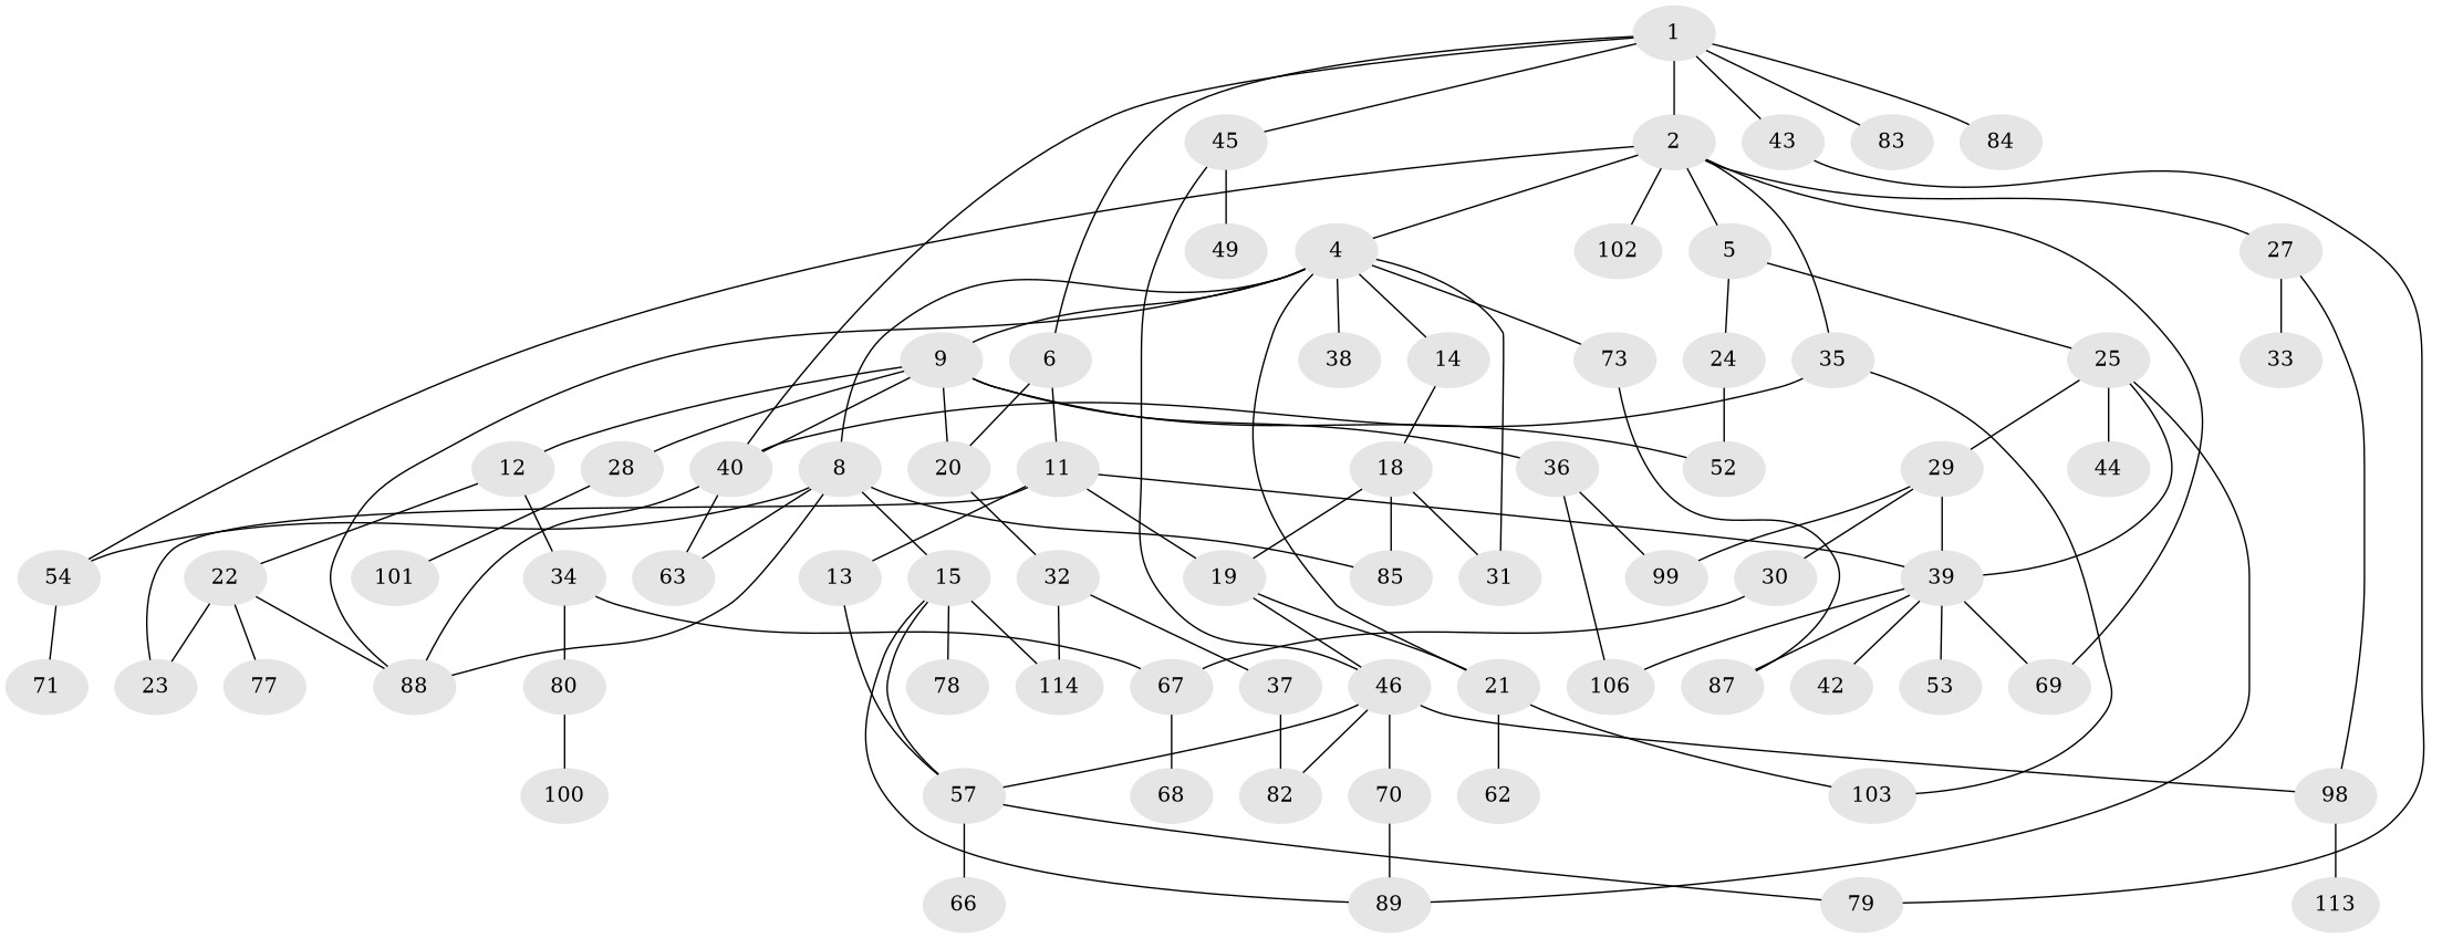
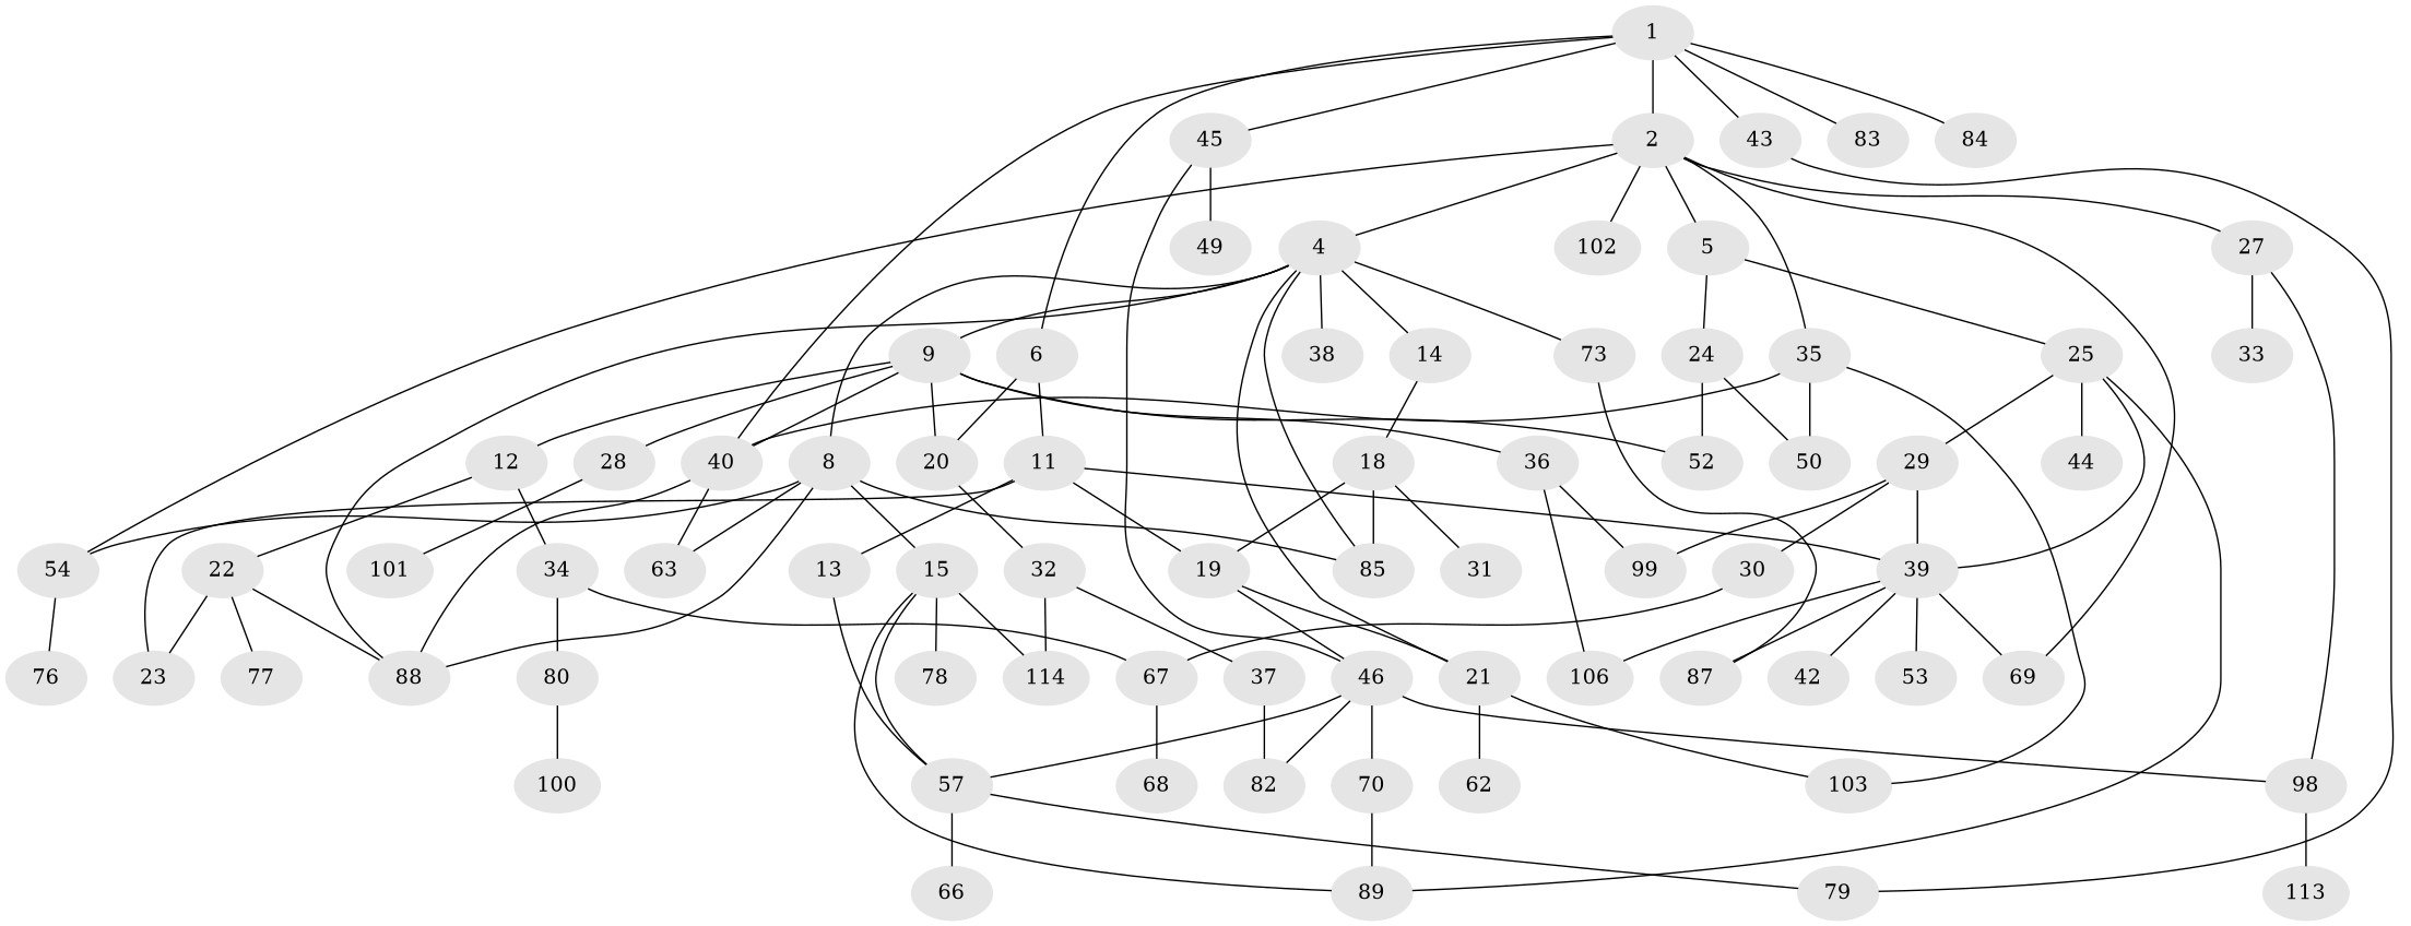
  graph {
    node [color=gray90 style=filled]
    1 [super="+3"]
    2 [super="+16"]
    6 [super="+10"]
    40 [super="+112"]
    43
    45
    83 [super="+95"]
    84
    4 [super="+7"]
    5
    27 [super="+76"]
    35 [super="+65"]
    54 [super="+97"]
    69
    102
    11 [super="+26"]
    20 [super="+111"]
    n18 [label=88 super="+88"]
    63 [super="+64"]
    79 [super="+105"]
    46 [super="+47"]
    49
    8 [super="+17"]
    9 [super="+55"]
    14 [super="+93"]
    21 [super="+41"]
    38
    73
    85 [super="+92"]
    24 [super="+74"]
    25 [super="+91"]
    33
    98 [super="+115"]
    103
-   71
+   50 [super="+104"]
+   71 [label=76]
    15 [super="+108"]
    12
    28 [super="+109"]
    36 [super="+56"]
    52 [super="+94"]
    18
    62
    87 [super="+116"]
    39 [super="+51"]
    89
    29 [super="+96"]
    44
    13
    19 [super="+61"]
    23 [super="+59"]
    32
    57 [super="+81"]
    78
    114
    22 [super="+75"]
    34 [super="+107"]
    101
    99
    106
    42
    53
    77
    67 [super="+90"]
    80
    66
    31 [super="+110"]
    82 [super="+86"]
    70
    37 [super="+58"]
    30 [super="+60"]
    113
    68
    100 [super="+117"]
    1 -- 2
    1 -- 6
    1 -- 40
    1 -- 43
    1 -- 45
    1 -- 83
    1 -- 84
    2 -- 4
    2 -- 5
    2 -- 27 [weight=2]
    2 -- 35
    2 -- 54
    2 -- 69
    2 -- 102
    6 -- 11
    6 -- 20
    40 -- n18
    40 -- 63
    43 -- 79
    45 -- 46
    45 -- 49
    4 -- n18
    4 -- 8
    4 -- 9
    4 -- 14
    4 -- 21
    4 -- 38
    4 -- 73
-   4 -- 31
+   4 -- 85
    5 -- 24
    5 -- 25
    27 -- 33
    27 -- 98
    35 -- 40
    35 -- 103
+   35 -- 50
    54 -- 71
    11 -- 39
    11 -- 13
    11 -- 19
    11 -- 23
    20 -- 32
    46 -- 98
    46 -- 57
    46 -- 82
    46 -- 70
    8 -- 54
    8 -- n18
    8 -- 63
    8 -- 85
    8 -- 15
    9 -- 40
    9 -- 20
    9 -- 12
    9 -- 28
    9 -- 36
    9 -- 52
    14 -- 18
    21 -- 103
    21 -- 62
    73 -- 87
+   24 -- 50
    24 -- 52
    25 -- 39
    25 -- 89
    25 -- 29
    25 -- 44
    98 -- 113
    15 -- 89
    15 -- 57
    15 -- 78
    15 -- 114
    12 -- 22
    12 -- 34
    28 -- 101
    36 -- 99
    36 -- 106
    18 -- 85
    18 -- 19
    18 -- 31
    39 -- 69
    39 -- 87
    39 -- 106
    39 -- 42
    39 -- 53
    29 -- 39
    29 -- 99
    29 -- 30
    13 -- 57
    19 -- 46
    19 -- 21
    32 -- 114
    32 -- 37
    57 -- 79
    57 -- 66
    22 -- n18
    22 -- 23
    22 -- 77
    34 -- 67
    34 -- 80
    67 -- 68
    80 -- 100
    70 -- 89
    37 -- 82
    30 -- 67
  }
